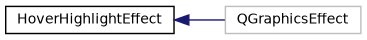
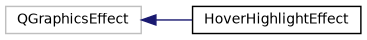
  digraph {
    rankdir=LR
    node [fillcolor=white fontname=Helvetica fontsize=10 shape=record style=filled]
    n1 [color=grey75 height=0.2 label=QGraphicsEffect width=0.4]
    n2 [color=black height=0.2 label=HoverHighlightEffect width=0.4]
-   n2 -> n1 [color=midnightblue dir=back fontname=Helvetica fontsize=10 labelfontname=Helvetica labelfontsize=10 style=solid]
+   n1 -> n2 [color=midnightblue dir=back fontname=Helvetica fontsize=10 labelfontname=Helvetica labelfontsize=10 style=solid]
  }
